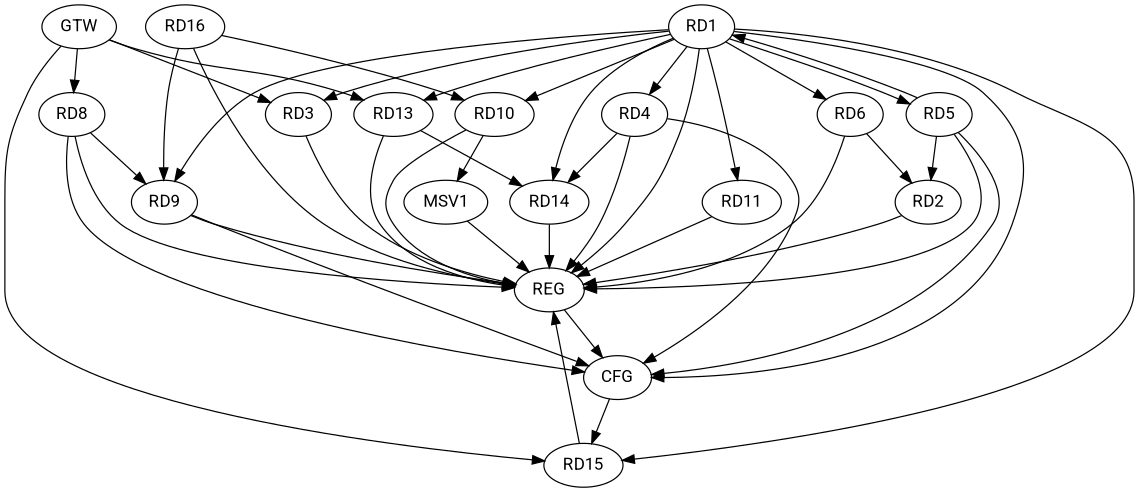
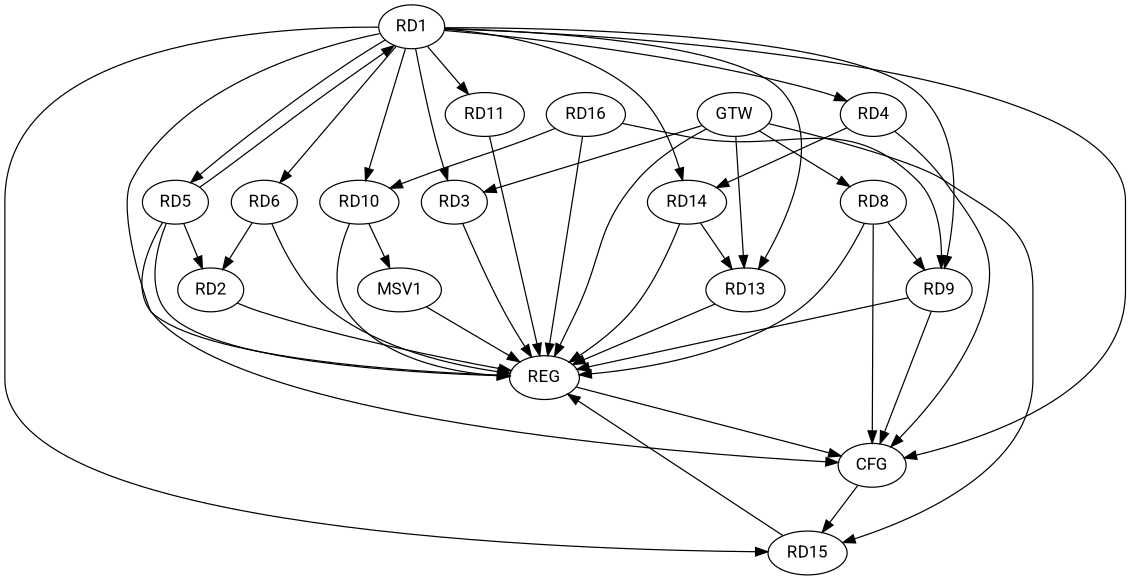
  strict digraph {
    fontname=Roboto
    node [fontname=Roboto]
    edge [fontname=Roboto]
    n1 [label=RD1]
    n2 [label=RD3]
    n3 [label=RD4]
    n4 [label=RD5]
    n5 [label=RD6]
    n6 [label=RD9]
    n7 [label=RD10]
    n8 [label=RD11]
    n9 [label=RD13]
    n10 [label=RD14]
    n11 [label=RD15]
    n12 [label=REG]
    n13 [label=CFG]
    n14 [label=RD2]
    n15 [label=MSV1]
    n16 [label=RD8]
    n17 [label=RD16]
    n18 [label=GTW]
    n1 -> n2
    n1 -> n3
    n1 -> n4
    n1 -> n5
    n1 -> n6
    n1 -> n7
    n1 -> n8
    n1 -> n9
    n1 -> n10
    n1 -> n11
    n1 -> n12
    n1 -> n13
    n2 -> n12
    n3 -> n10
-   n3 -> n12
+   n18 -> n12
    n3 -> n13
    n4 -> n1
    n4 -> n12
    n4 -> n13
    n4 -> n14
    n5 -> n12
    n5 -> n14
    n6 -> n12
    n6 -> n13
    n7 -> n12
    n7 -> n15
    n8 -> n12
-   n9 -> n10
+   n10 -> n9
    n9 -> n12
    n10 -> n12
    n11 -> n12
    n12 -> n13
    n13 -> n11
    n14 -> n12
    n15 -> n12
    n16 -> n6
    n16 -> n12
    n16 -> n13
    n17 -> n6
    n17 -> n7
    n17 -> n12
    n18 -> n2
    n18 -> n9
    n18 -> n11
    n18 -> n16
  }
